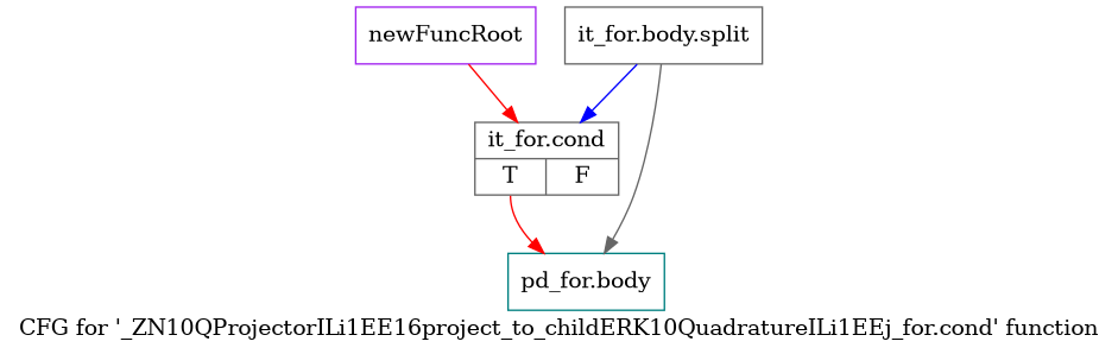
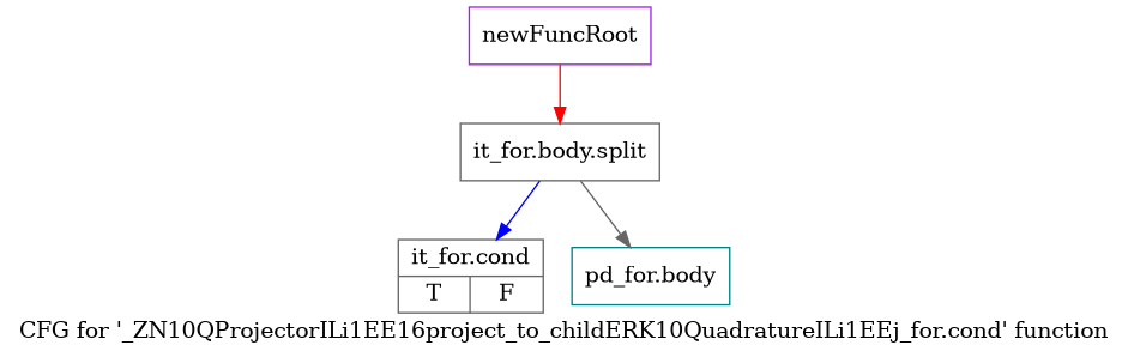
  digraph {
    label="CFG for '_ZN10QProjectorILi1EE16project_to_childERK10QuadratureILi1EEj_for.cond' function"
    node [color=gray40 shape=record]
    edge [color=red]
    n1 [color=purple label="{newFuncRoot}"]
    n2 [label="{it_for.cond|{<s0>T|<s1>F}}"]
    n3 [color=teal label="{pd_for.body}"]
    n4 [label="{it_for.body.split}"]
-   n1 -> n2
-   n2 -> n3 [tailport=s0]
+   n1 -> n4
    n4 -> n2 [color=blue]
    n4 -> n3 [color=gray40]
  }
